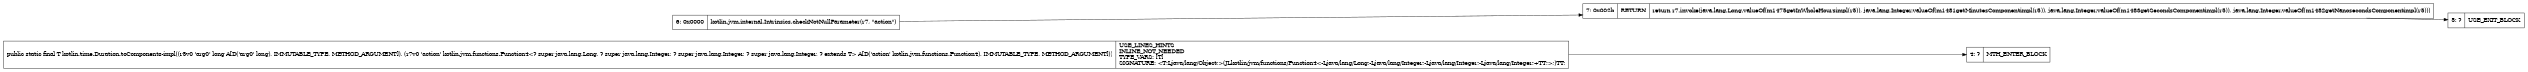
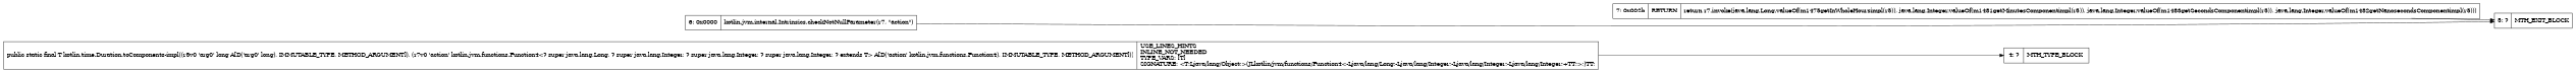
  digraph {
    rankdir=LR
    node [shape=record]
-   n1 [label="{4\:\ ?|MTH_ENTER_BLOCK\l}"]
+   n1 [label="{4\:\ ?|MTH_TYPE_BLOCK\l}"]
    n2 [label="{6\:\ 0x0000|kotlin.jvm.internal.Intrinsics.checkNotNullParameter(r7, \"action\")\l}"]
    n3 [label="{7\:\ 0x002b|RETURN\l|return r7.invoke(java.lang.Long.valueOf(m1475getInWholeHoursimpl(r5)), java.lang.Integer.valueOf(m1481getMinutesComponentimpl(r5)), java.lang.Integer.valueOf(m1483getSecondsComponentimpl(r5)), java.lang.Integer.valueOf(m1482getNanosecondsComponentimpl(r5)))\l}"]
-   n4 [label="{5\:\ ?|USE_EXIT_BLOCK\l}"]
+   n4 [label="{5\:\ ?|MTH_EXIT_BLOCK\l}"]
    n5 [label="{public static final T kotlin.time.Duration.toComponents\-impl((r5v0 'arg0' long A[D('arg0' long), IMMUTABLE_TYPE, METHOD_ARGUMENT]), (r7v0 'action' kotlin.jvm.functions.Function4\<? super java.lang.Long, ? super java.lang.Integer, ? super java.lang.Integer, ? super java.lang.Integer, ? extends T\> A[D('action' kotlin.jvm.functions.Function4), IMMUTABLE_TYPE, METHOD_ARGUMENT]))  | USE_LINES_HINTS\lINLINE_NOT_NEEDED\lTYPE_VARS: [T]\lSIGNATURE: \<T:Ljava\/lang\/Object;\>(JLkotlin\/jvm\/functions\/Function4\<\-Ljava\/lang\/Long;\-Ljava\/lang\/Integer;\-Ljava\/lang\/Integer;\-Ljava\/lang\/Integer;+TT;\>;)TT;\l}"]
-   n2 -> n3
+   n2 -> n4
    n3 -> n4
    n5 -> n1
  }
